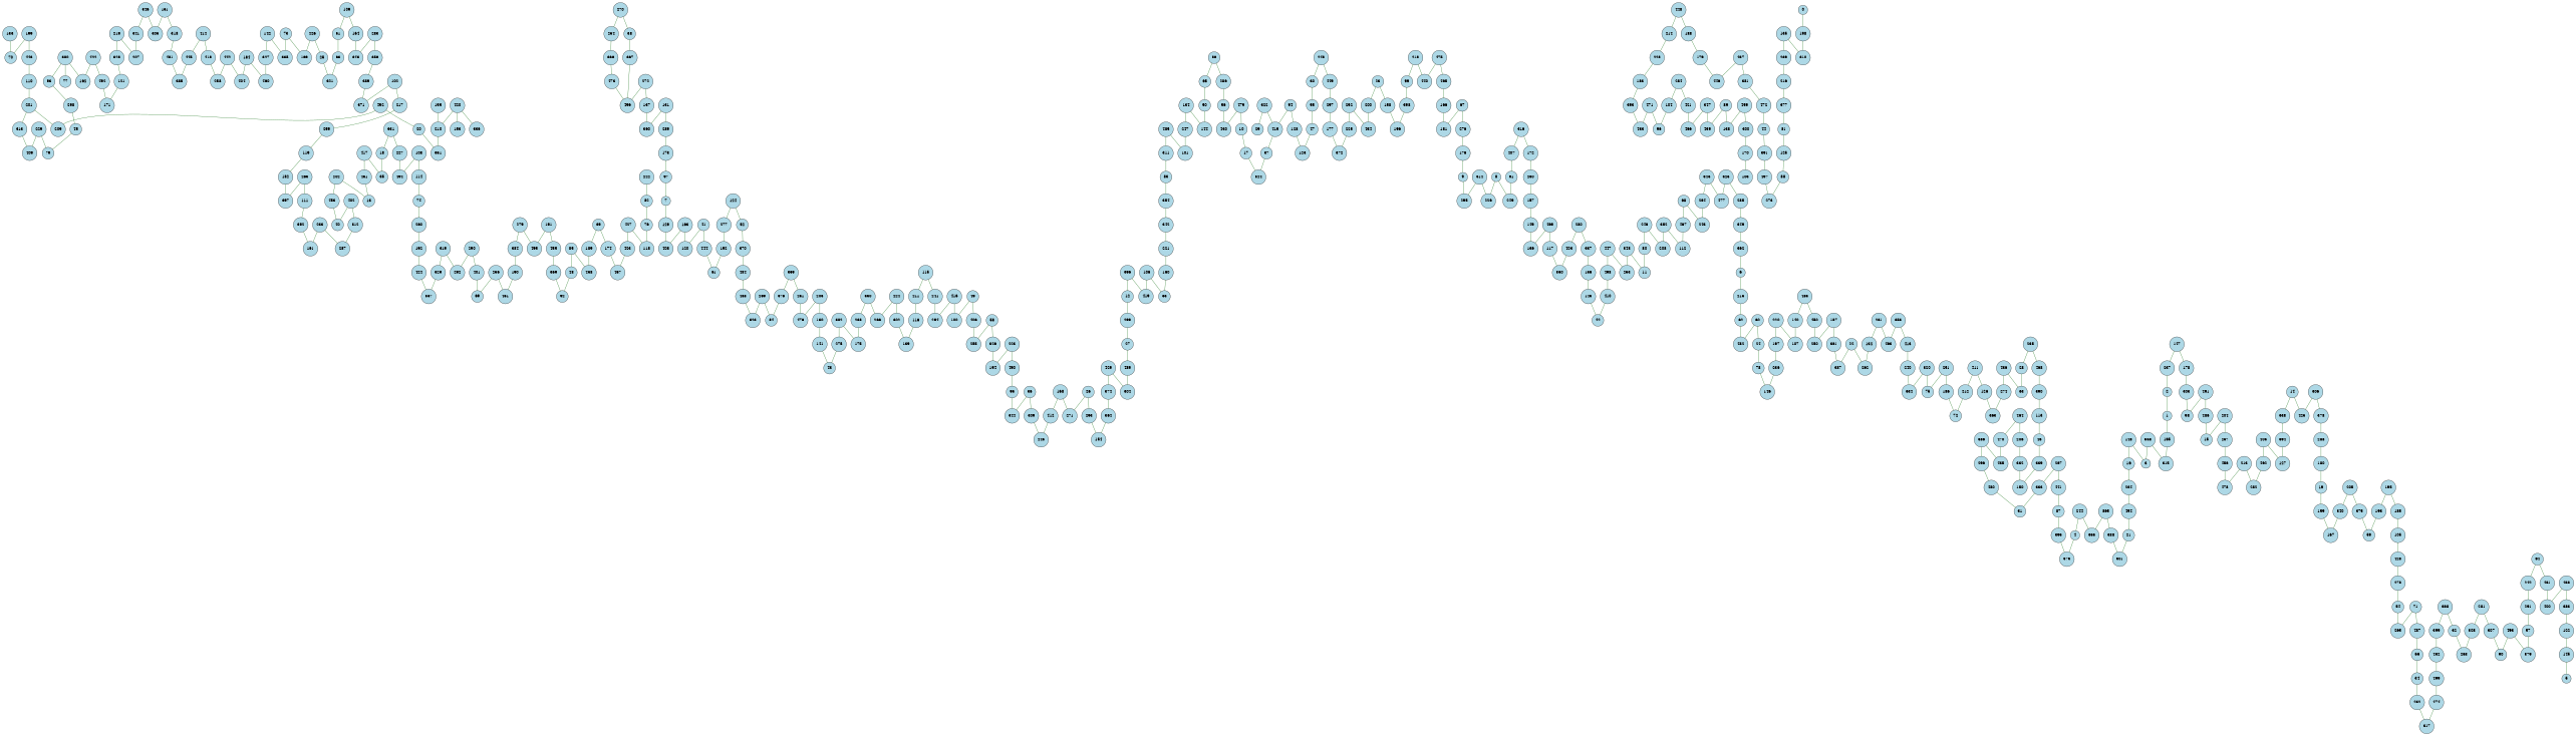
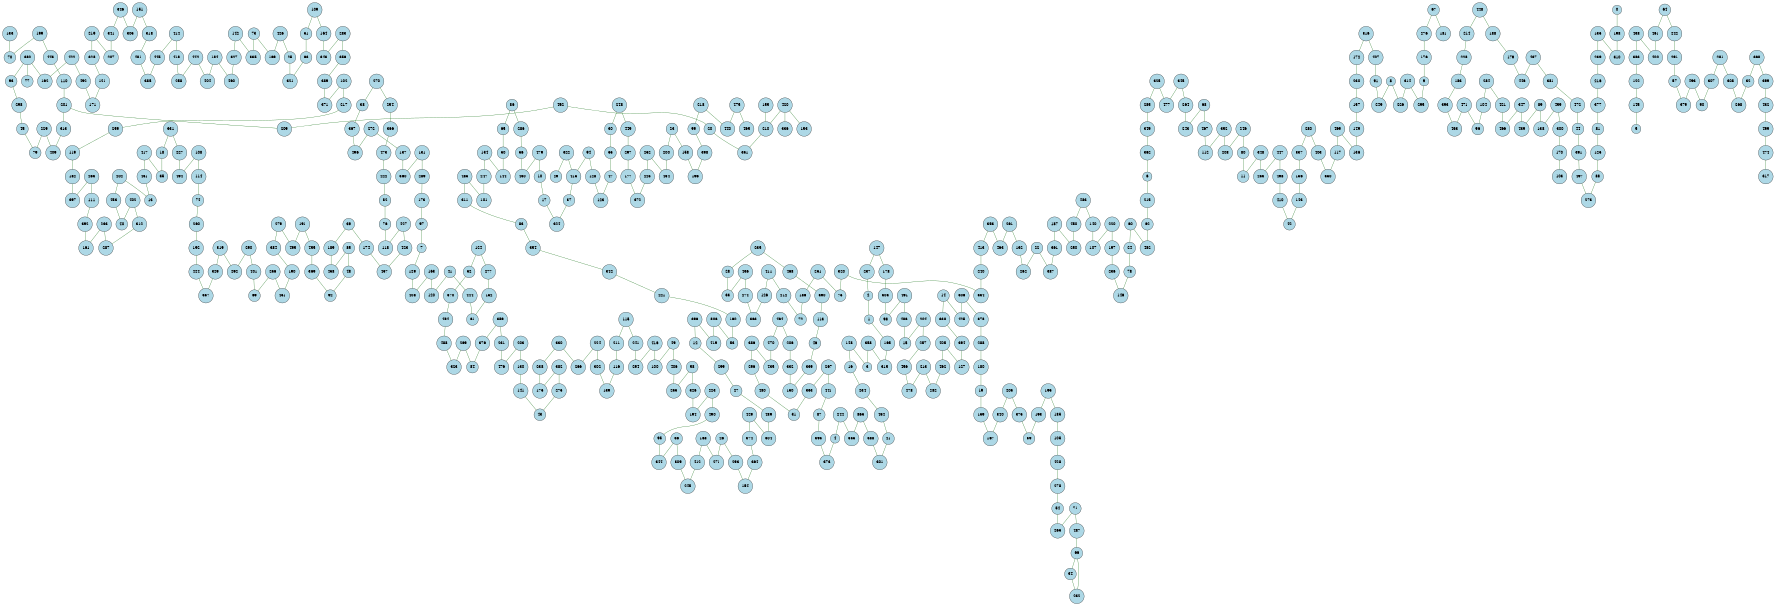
  graph {
    node [fillcolor=lightblue shape=circle style=filled]
    edge [color=darkgreen]
    199
    70
    443
    110
    210
    351
    420
    153
    336
    201
    313
    209
    409
    422
    162
    492
    171
    452
    20
    133
    442
    258
    404
    229
    79
    473
    222
    82
    76
    346
    305
    341
    207
    51
    63
    321
    380
    77
    93
    298
    151
    318
    481
    385
    424
    357
    219
    328
    121
    402
    40
    312
    287
    414
    445
    418
    129
    408
    25
    263
    397
    111
    392
    108
    494
    114
    74
    73
    335
    169
    142
    327
    460
    39
    189
    174
    458
    457
    45
    330
    238
    266
    175
    141
    43
    426
    48
    92
    427
    118
    423
    102
    371
    217
    259
    233
    161
    479
    10
    430
    17
    324
    270
    38
    254
    367
    366
    496
    119
    260
    192
    283
    343
    356
    389
    329
    453
    41
    444
    120
    61
    374
    364
    154
    384
    190
    451
    227
    182
    203
    130
    476
    202
    13
    126
    363
    26
    293
    271
    485
    101
    311
    83
    23
    158
    200
    196
    434
    269
    323
    84
    331
    18
    35
    85
    8
    226
    249
    131
    360
    289
    173
    156
    143
    42
    184
    431
    290
    292
    401
    69
    272
    137
    204
    15
    257
    456
    256
    406
    255
    191
    495
    455
    369
    342
    221
    160
    53
    416
    294
    100
    488
    489
    304
    280
    337
    403
    350
    22
    387
    262
    471
    96
    433
    417
    115
    211
    241
    116
    139
    223
    194
    490
    95
    122
    145
    5
    97
    7
    296
    480
    31
    52
    370
    484
    261
    132
    463
    34
    232
    317
    447
    253
    498
    410
    286
    56
    469
    136
    117
    251
    186
    75
    72
    348
    11
    49
    322
    29
    415
    37
    252
    225
    372
    359
    376
    231
    234
    454
    21
    301
    358
    315
    3
    94
    128
    123
    218
    440
    99
    398
    464
    206
    470
    332
    435
    150
    152
    320
    334
    396
    419
    12
    299
    411
    212
    65
    50
    144
    220
    197
    107
    236
    146
    436
    274
    33
    344
    475
    465
-   166
    181
    386
    297
    177
    9
    295
    44
    391
    497
    273
    405
    462
    127
    282
    178
    303
    98
    157
    149
    354
    104
    284
    421
    466
    86
    163
    352
    112
    208
    109
    164
    264
    243
    309
    245
    326
    205
    340
    375
    167
    59
    58
    28
    172
    230
    240
    353
    413
    491
    486
    277
    78
    382
    275
    215
    62
    482
    345
    477
    0
    198
    310
    168
    412
    314
    432
    499
    474
-   106
+   106 [label=806]
    349
    362
    6
    27
    394
    1
    165
    244
    4
    355
    373
    155
    2
    388
    247
    87
    395
    339
    224
    302
    306
    425
    378
    288
    30
    55
    47
    459
    300
    138
    170
    103
    450
    250
    124
    468
    390
    113
    46
    279
    307
    90
    68
    467
    134
    89
    439
    438
    383
    400
    291
    57
    379
    441
    188
    179
    446
    187
    361
    148
    16
    64
    461
    242
    267
    333
    325
    285
    180
    19
    159
    319
    437
    381
    472
    60
    24
    478
    377
    81
    125
    88
    368
    32
    399
    268
    338
    185
    105
    428
    278
    n462 [label=865]
    195
    193
    66
    448
    214
    228
    183
    493
    237
    248
    449
    140
    54
    265
    135
    239
    216
    91
    36
    407
    429
    483
    147
    347
    213
    393
    246
    80
    14
    235
    67
    276
    176
    316
    281
    308
    71
    487
    199 -- 70
    199 -- 443
    443 -- 110
    110 -- 201
    210 -- 351
    420 -- 210
    420 -- 153
    420 -- 336
    201 -- 313
    201 -- 209
    313 -- 409
    422 -- 162
    422 -- 492
    492 -- 171
    452 -- 209
    452 -- 20
    20 -- 351
    133 -- 70
    442 -- 258
    442 -- 404
    229 -- 409
    229 -- 79
-   473 -- 496
+   473 -- 222
    222 -- 82
    82 -- 76
    76 -- 118
    346 -- 305
    346 -- 341
    341 -- 207
    51 -- 63
    63 -- 321
    380 -- 162
    380 -- 77
    380 -- 93
    93 -- 298
    298 -- 45
    151 -- 305
    151 -- 318
    318 -- 481
    481 -- 385
    424 -- 357
    219 -- 207
    219 -- 328
    328 -- 121
    121 -- 171
    402 -- 40
    402 -- 312
    312 -- 287
    414 -- 445
    414 -- 418
    445 -- 385
    418 -- 258
    129 -- 408
    25 -- 321
    263 -- 397
    263 -- 111
    111 -- 392
    392 -- 161
    108 -- 494
    108 -- 114
    114 -- 74
    74 -- 260
    73 -- 335
    73 -- 169
    142 -- 335
    142 -- 327
    327 -- 460
    39 -- 189
    39 -- 174
    189 -- 458
    174 -- 457
    45 -- 79
    330 -- 238
    330 -- 266
    238 -- 175
    141 -- 43
    426 -- 25
    426 -- 169
    48 -- 92
    427 -- 118
    427 -- 423
    423 -- 457
    102 -- 371
    102 -- 217
    217 -- 259
    259 -- 119
    233 -- 287
    233 -- 161
    479 -- 10
    479 -- 430
    10 -- 17
    17 -- 324
    270 -- 38
    270 -- 254
    38 -- 367
    254 -- 366
    367 -- 496
    366 -- 473
    119 -- 182
    260 -- 192
    192 -- 424
    283 -- 343
    283 -- 356
    356 -- 389
    389 -- 371
    329 -- 357
    453 -- 40
    41 -- 444
    41 -- 120
    444 -- 61
    374 -- 364
    364 -- 154
    384 -- 190
    190 -- 451
    227 -- 494
    182 -- 397
    203 -- 130
    203 -- 476
    130 -- 141
    202 -- 453
    202 -- 13
    126 -- 363
    26 -- 293
    26 -- 271
    293 -- 154
    485 -- 101
    485 -- 311
    311 -- 83
    83 -- 354
    23 -- 158
    23 -- 200
    158 -- 196
    200 -- 434
    269 -- 323
    269 -- 84
    331 -- 227
    331 -- 18
    18 -- 35
    85 -- 458
    85 -- 48
    8 -- 226
    8 -- 249
    131 -- 360
    131 -- 289
    289 -- 173
    173 -- 97
    156 -- 143
    143 -- 42
    184 -- 404
    184 -- 460
    431 -- 13
    290 -- 292
    290 -- 401
    401 -- 69
    272 -- 496
    272 -- 137
    137 -- 360
    204 -- 15
    204 -- 257
    257 -- 456
    456 -- 478
    256 -- 451
    256 -- 69
    406 -- 255
    191 -- 495
    191 -- 455
    455 -- 369
    369 -- 92
    342 -- 221
    221 -- 160
    160 -- 53
    416 -- 294
    416 -- 100
    488 -- 323
    489 -- 304
    280 -- 337
    280 -- 403
    337 -- 156
    403 -- 350
    22 -- 387
    22 -- 262
    471 -- 96
    471 -- 433
    417 -- 35
    417 -- 431
    115 -- 211
    115 -- 241
    211 -- 116
    241 -- 294
    116 -- 139
    223 -- 194
    223 -- 490
    490 -- 95
    95 -- 344
    122 -- 145
    145 -- 5
    97 -- 7
    7 -- 129
    296 -- 480
    480 -- 31
    52 -- 370
    370 -- 484
    484 -- 488
    261 -- 132
    261 -- 463
    132 -- 262
    34 -- 232
-   232 -- 317
+   232 -- 66
    447 -- 253
    447 -- 498
    498 -- 410
    410 -- 42
    286 -- 56
    56 -- 430
    469 -- 136
    469 -- 117
    117 -- 350
    251 -- 186
    251 -- 75
    186 -- 72
    348 -- 253
    348 -- 11
    49 -- 406
    49 -- 100
    322 -- 29
    322 -- 415
    415 -- 37
    37 -- 324
    252 -- 434
    252 -- 225
    225 -- 372
    359 -- 376
    359 -- 231
    376 -- 84
    231 -- 476
    234 -- 454
    454 -- 21
    21 -- 301
    358 -- 315
    358 -- 3
    94 -- 415
    94 -- 128
    128 -- 123
    218 -- 440
    218 -- 99
    99 -- 398
    398 -- 196
    464 -- 206
    464 -- 470
    206 -- 332
    470 -- 435
    332 -- 150
    152 -- 61
    320 -- 75
    320 -- 334
    396 -- 419
    396 -- 12
    12 -- 299
    299 -- 27
    411 -- 126
    411 -- 212
    212 -- 72
    65 -- 50
    50 -- 144
    220 -- 197
    220 -- 107
    197 -- 236
    236 -- 146
    436 -- 274
    436 -- 33
    274 -- 363
    475 -- 440
    475 -- 465
-   465 -- 166
-   166 -- 181
    386 -- 296
    386 -- 435
    297 -- 177
    177 -- 372
    9 -- 295
    44 -- 391
    391 -- 497
    497 -- 273
    405 -- 462
    405 -- 127
    462 -- 282
    178 -- 303
    303 -- 98
    157 -- 149
    149 -- 136
    354 -- 342
    104 -- 96
    284 -- 104
    284 -- 421
    421 -- 466
    86 -- 286
    86 -- 65
    163 -- 408
    163 -- 120
    352 -- 112
    352 -- 208
    109 -- 51
    109 -- 164
    164 -- 343
    264 -- 243
    309 -- 245
    326 -- 194
    205 -- 340
    205 -- 375
    340 -- 167
    375 -- 59
    58 -- 255
    58 -- 326
    28 -- 33
    172 -- 230
    230 -- 157
    240 -- 334
    353 -- 463
    353 -- 413
    413 -- 240
    491 -- 98
    491 -- 486
    486 -- 15
    277 -- 152
    78 -- 146
    382 -- 175
    382 -- 275
    275 -- 43
    215 -- 62
    62 -- 482
    345 -- 264
    345 -- 477
    0 -- 198
    198 -- 310
    168 -- 271
    168 -- 412
    412 -- 245
    314 -- 226
    314 -- 295
    432 -- 499
    499 -- 474
    474 -- 317
    106 -- 53
    106 -- 419
    349 -- 362
    362 -- 6
    6 -- 215
    27 -- 489
    394 -- 127
    1 -- 165
    165 -- 315
    244 -- 4
    244 -- 355
    4 -- 373
    155 -- 210
    2 -- 1
    388 -- 301
    247 -- 101
    87 -- 395
    395 -- 373
    339 -- 150
    224 -- 266
    224 -- 302
    302 -- 139
    306 -- 425
    306 -- 378
    378 -- 288
    288 -- 180
    30 -- 55
    55 -- 47
    47 -- 123
    459 -- 300
    459 -- 138
    300 -- 170
    170 -- 103
    450 -- 250
    124 -- 52
    124 -- 277
    468 -- 390
    390 -- 113
    113 -- 46
    46 -- 339
    279 -- 384
    279 -- 495
    307 -- 90
    68 -- 243
    68 -- 467
    467 -- 112
    134 -- 144
    134 -- 247
    89 -- 138
    89 -- 439
    438 -- 383
    438 -- 400
    383 -- 122
    291 -- 57
    57 -- 379
    441 -- 87
    188 -- 179
    179 -- 446
    187 -- 250
    187 -- 361
    361 -- 387
    148 -- 3
    148 -- 16
    16 -- 234
    64 -- 461
    64 -- 242
    461 -- 400
    242 -- 291
    267 -- 441
    267 -- 333
    333 -- 31
    325 -- 477
    325 -- 285
    285 -- 349
    180 -- 19
    19 -- 159
    159 -- 167
    319 -- 329
    319 -- 292
    437 -- 446
    437 -- 381
    381 -- 472
    472 -- 44
    60 -- 482
    60 -- 24
    24 -- 78
    377 -- 81
    81 -- 125
    125 -- 88
    88 -- 273
    368 -- 32
    368 -- 399
    32 -- 268
    399 -- 432
    338 -- 394
    185 -- 105
    105 -- 428
    428 -- 278
    278 -- 54
    n462 -- 355
    n462 -- 388
    195 -- 185
    195 -- 193
    193 -- 59
    66 -- 34
    448 -- 188
    448 -- 214
    214 -- 228
    228 -- 183
    183 -- 393
    493 -- 90
    493 -- 379
    237 -- 2
    248 -- 30
    248 -- 449
    449 -- 297
    140 -- 107
    54 -- 265
    135 -- 310
    135 -- 239
    239 -- 216
    216 -- 377
    91 -- 249
    36 -- 344
    36 -- 309
    407 -- 91
    429 -- 374
    429 -- 304
    483 -- 450
    483 -- 140
    147 -- 178
    147 -- 237
    347 -- 466
    347 -- 439
    213 -- 282
    213 -- 478
    393 -- 433
    246 -- 208
    246 -- 80
    80 -- 11
    14 -- 425
    14 -- 338
    235 -- 28
    235 -- 468
    67 -- 181
    67 -- 276
    276 -- 176
    176 -- 9
    316 -- 172
    316 -- 407
    281 -- 307
    281 -- 308
    308 -- 268
    71 -- 265
    71 -- 487
    487 -- 66
  }
